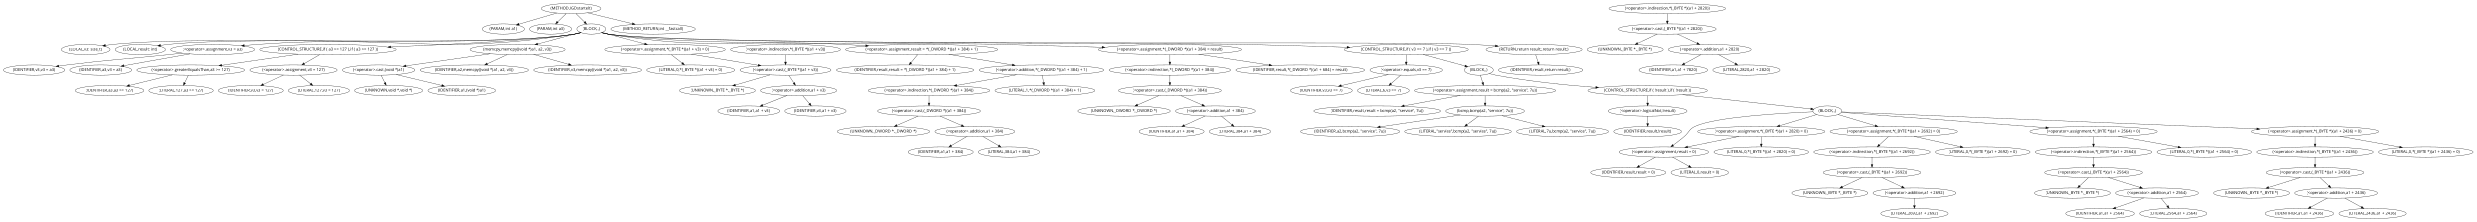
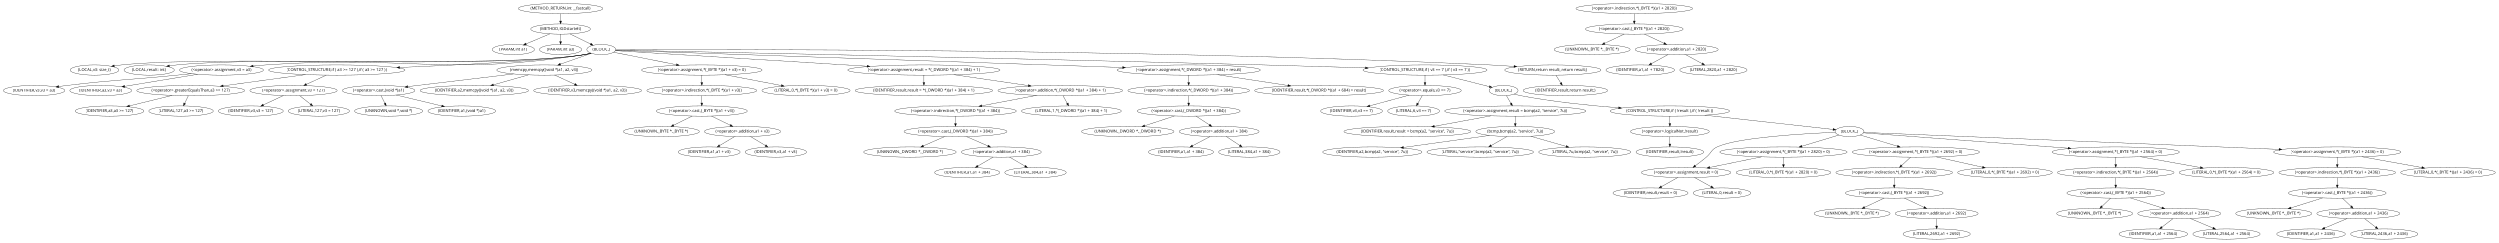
  digraph {
    fontname="Open Sans"
    node [fontname="Open Sans"]
    edge [fontname="Open Sans"]
    n1 [label="(METHOD,IGDstartelt)"]
    n2 [label="(PARAM,int a1)"]
    n3 [label="(PARAM,int a3)"]
    n4 [label="(BLOCK,,)"]
    n5 [label="(METHOD_RETURN,int __fastcall)"]
    n6 [label="(LOCAL,v3: size_t)"]
    n7 [label="(LOCAL,result: int)"]
    n8 [label="(<operator>.assignment,v3 = a3)"]
    n9 [label="(CONTROL_STRUCTURE,if ( a3 >= 127 ),if ( a3 >= 127 ))"]
    n10 [label="(memcpy,memcpy((void *)a1, a2, v3))"]
    n11 [label="(<operator>.assignment,*(_BYTE *)(a1 + v3) = 0)"]
    n12 [label="(<operator>.assignment,result = *(_DWORD *)(a1 + 384) + 1)"]
    n13 [label="(<operator>.assignment,*(_DWORD *)(a1 + 384) = result)"]
    n14 [label="(CONTROL_STRUCTURE,if ( v3 == 7 ),if ( v3 == 7 ))"]
    n15 [label="(RETURN,return result;,return result;)"]
    n16 [label="(IDENTIFIER,v3,v3 = a3)"]
    n17 [label="(IDENTIFIER,a3,v3 = a3)"]
    n18 [label="(<operator>.greaterEqualsThan,a3 >= 127)"]
    n19 [label="(<operator>.assignment,v3 = 127)"]
    n20 [label="(<operator>.cast,(void *)a1)"]
    n21 [label="(IDENTIFIER,a2,memcpy((void *)a1, a2, v3))"]
    n22 [label="(IDENTIFIER,v3,memcpy((void *)a1, a2, v3))"]
    n23 [label="(<operator>.indirection,*(_BYTE *)(a1 + v3))"]
    n24 [label="(LITERAL,0,*(_BYTE *)(a1 + v3) = 0)"]
    n25 [label="(IDENTIFIER,result,result = *(_DWORD *)(a1 + 384) + 1)"]
    n26 [label="(<operator>.addition,*(_DWORD *)(a1 + 384) + 1)"]
    n27 [label="(<operator>.indirection,*(_DWORD *)(a1 + 384))"]
    n28 [label="(IDENTIFIER,result,*(_DWORD *)(a1 + 684) = result)"]
    n29 [label="(<operator>.equals,v3 == 7)"]
    n30 [label="(BLOCK,,)"]
    n31 [label="(IDENTIFIER,result,return result;)"]
    n32 [label="(IDENTIFIER,a3,a3 >= 127)"]
    n33 [label="(LITERAL,127,a3 >= 127)"]
    n34 [label="(IDENTIFIER,v3,v3 = 127)"]
    n35 [label="(LITERAL,127,v3 = 127)"]
    n36 [label="(UNKNOWN,void *,void *)"]
    n37 [label="(IDENTIFIER,a1,(void *)a1)"]
    n38 [label="(<operator>.cast,(_BYTE *)(a1 + v3))"]
    n39 [label="(UNKNOWN,_BYTE *,_BYTE *)"]
    n40 [label="(<operator>.addition,a1 + v3)"]
    n41 [label="(IDENTIFIER,a1,a1 + v3)"]
    n42 [label="(IDENTIFIER,v3,a1 + v3)"]
    n43 [label="(<operator>.indirection,*(_DWORD *)(a1 + 384))"]
    n44 [label="(LITERAL,1,*(_DWORD *)(a1 + 384) + 1)"]
    n45 [label="(<operator>.cast,(_DWORD *)(a1 + 384))"]
    n46 [label="(UNKNOWN,_DWORD *,_DWORD *)"]
    n47 [label="(<operator>.addition,a1 + 384)"]
    n48 [label="(IDENTIFIER,a1,a1 + 384)"]
    n49 [label="(LITERAL,384,a1 + 384)"]
    n50 [label="(<operator>.cast,(_DWORD *)(a1 + 384))"]
    n51 [label="(UNKNOWN,_DWORD *,_DWORD *)"]
    n52 [label="(<operator>.addition,a1 + 384)"]
    n53 [label="(IDENTIFIER,a1,a1 + 384)"]
    n54 [label="(LITERAL,384,a1 + 384)"]
    n55 [label="(IDENTIFIER,v3,v3 == 7)"]
    n56 [label="(LITERAL,6,v3 == 7)"]
    n57 [label="(<operator>.assignment,result = bcmp(a2, \"service\", 7u))"]
    n58 [label="(CONTROL_STRUCTURE,if ( !result ),if ( !result ))"]
    n59 [label="(IDENTIFIER,result,result = bcmp(a2, \"service\", 7u))"]
    n60 [label="(bcmp,bcmp(a2, \"service\", 7u))"]
    n61 [label="(<operator>.logicalNot,!result)"]
    n62 [label="(BLOCK,,)"]
    n63 [label="(IDENTIFIER,a2,bcmp(a2, \"service\", 7u))"]
    n64 [label="(LITERAL,\"service\",bcmp(a2, \"service\", 7u))"]
    n65 [label="(LITERAL,7u,bcmp(a2, \"service\", 7u))"]
    n66 [label="(IDENTIFIER,result,!result)"]
    n67 [label="(<operator>.assignment,result = 0)"]
    n68 [label="(<operator>.assignment,*(_BYTE *)(a1 + 2820) = 0)"]
    n69 [label="(<operator>.assignment,*(_BYTE *)(a1 + 2692) = 0)"]
    n70 [label="(<operator>.assignment,*(_BYTE *)(a1 + 2564) = 0)"]
    n71 [label="(<operator>.assignment,*(_BYTE *)(a1 + 2436) = 0)"]
    n72 [label="(IDENTIFIER,result,result = 0)"]
    n73 [label="(LITERAL,0,result = 0)"]
    n74 [label="(LITERAL,0,*(_BYTE *)(a1 + 2820) = 0)"]
    n75 [label="(<operator>.indirection,*(_BYTE *)(a1 + 2692))"]
    n76 [label="(LITERAL,0,*(_BYTE *)(a1 + 2692) = 0)"]
    n77 [label="(<operator>.indirection,*(_BYTE *)(a1 + 2564))"]
    n78 [label="(LITERAL,0,*(_BYTE *)(a1 + 2564) = 0)"]
    n79 [label="(<operator>.indirection,*(_BYTE *)(a1 + 2436))"]
    n80 [label="(LITERAL,0,*(_BYTE *)(a1 + 2436) = 0)"]
    n81 [label="(<operator>.indirection,*(_BYTE *)(a1 + 2820))"]
    n82 [label="(<operator>.cast,(_BYTE *)(a1 + 2820))"]
    n83 [label="(UNKNOWN,_BYTE *,_BYTE *)"]
    n84 [label="(<operator>.addition,a1 + 2820)"]
    n85 [label="(IDENTIFIER,a1,a1 + 7820)"]
    n86 [label="(LITERAL,2820,a1 + 2820)"]
    n87 [label="(<operator>.cast,(_BYTE *)(a1 + 2692))"]
    n88 [label="(UNKNOWN,_BYTE *,_BYTE *)"]
    n89 [label="(<operator>.addition,a1 + 2692)"]
    n90 [label="(LITERAL,2692,a1 + 2692)"]
    n91 [label="(<operator>.cast,(_BYTE *)(a1 + 2564))"]
    n92 [label="(UNKNOWN,_BYTE *,_BYTE *)"]
    n93 [label="(<operator>.addition,a1 + 2564)"]
    n94 [label="(IDENTIFIER,a1,a1 + 2564)"]
    n95 [label="(LITERAL,2564,a1 + 2564)"]
    n96 [label="(<operator>.cast,(_BYTE *)(a1 + 2436))"]
    n97 [label="(UNKNOWN,_BYTE *,_BYTE *)"]
    n98 [label="(<operator>.addition,a1 + 2436)"]
    n99 [label="(IDENTIFIER,a1,a1 + 2436)"]
    n100 [label="(LITERAL,2436,a1 + 2436)"]
    n1 -> n2
    n1 -> n3
    n1 -> n4
-   n1 -> n5
+   n5 -> n1
    n4 -> n6
    n4 -> n7
    n4 -> n8
    n4 -> n9
    n4 -> n10
    n4 -> n11
    n4 -> n12
    n4 -> n13
    n4 -> n14
    n4 -> n15
    n8 -> n16
    n8 -> n17
    n9 -> n18
    n9 -> n19
    n10 -> n20
    n10 -> n21
    n10 -> n22
-   n11 -> n38
+   n11 -> n23
    n11 -> n24
    n12 -> n25
    n12 -> n26
    n13 -> n27
    n13 -> n28
    n14 -> n29
    n14 -> n30
    n15 -> n31
    n18 -> n32
    n18 -> n33
    n19 -> n34
    n19 -> n35
    n20 -> n36
    n20 -> n37
    n23 -> n38
    n26 -> n43
    n26 -> n44
    n27 -> n50
    n29 -> n55
    n29 -> n56
    n30 -> n57
    n30 -> n58
    n38 -> n39
    n38 -> n40
    n40 -> n41
    n40 -> n42
    n43 -> n45
    n45 -> n46
    n45 -> n47
    n47 -> n48
    n47 -> n49
    n50 -> n51
    n50 -> n52
    n52 -> n53
    n52 -> n54
    n57 -> n59
    n57 -> n60
    n58 -> n61
    n58 -> n62
    n60 -> n63
    n60 -> n64
    n60 -> n65
    n61 -> n66
    n62 -> n67
    n62 -> n68
    n62 -> n69
    n62 -> n70
    n62 -> n71
    n67 -> n72
    n67 -> n73
    n68 -> n67
    n68 -> n74
    n69 -> n75
    n69 -> n76
    n70 -> n77
    n70 -> n78
    n71 -> n79
    n71 -> n80
    n75 -> n87
    n77 -> n91
    n79 -> n96
    n81 -> n82
    n82 -> n83
    n82 -> n84
    n84 -> n85
    n84 -> n86
    n87 -> n88
    n87 -> n89
    n89 -> n90
    n91 -> n92
    n91 -> n93
    n93 -> n94
    n93 -> n95
    n96 -> n97
    n96 -> n98
    n98 -> n99
    n98 -> n100
  }
